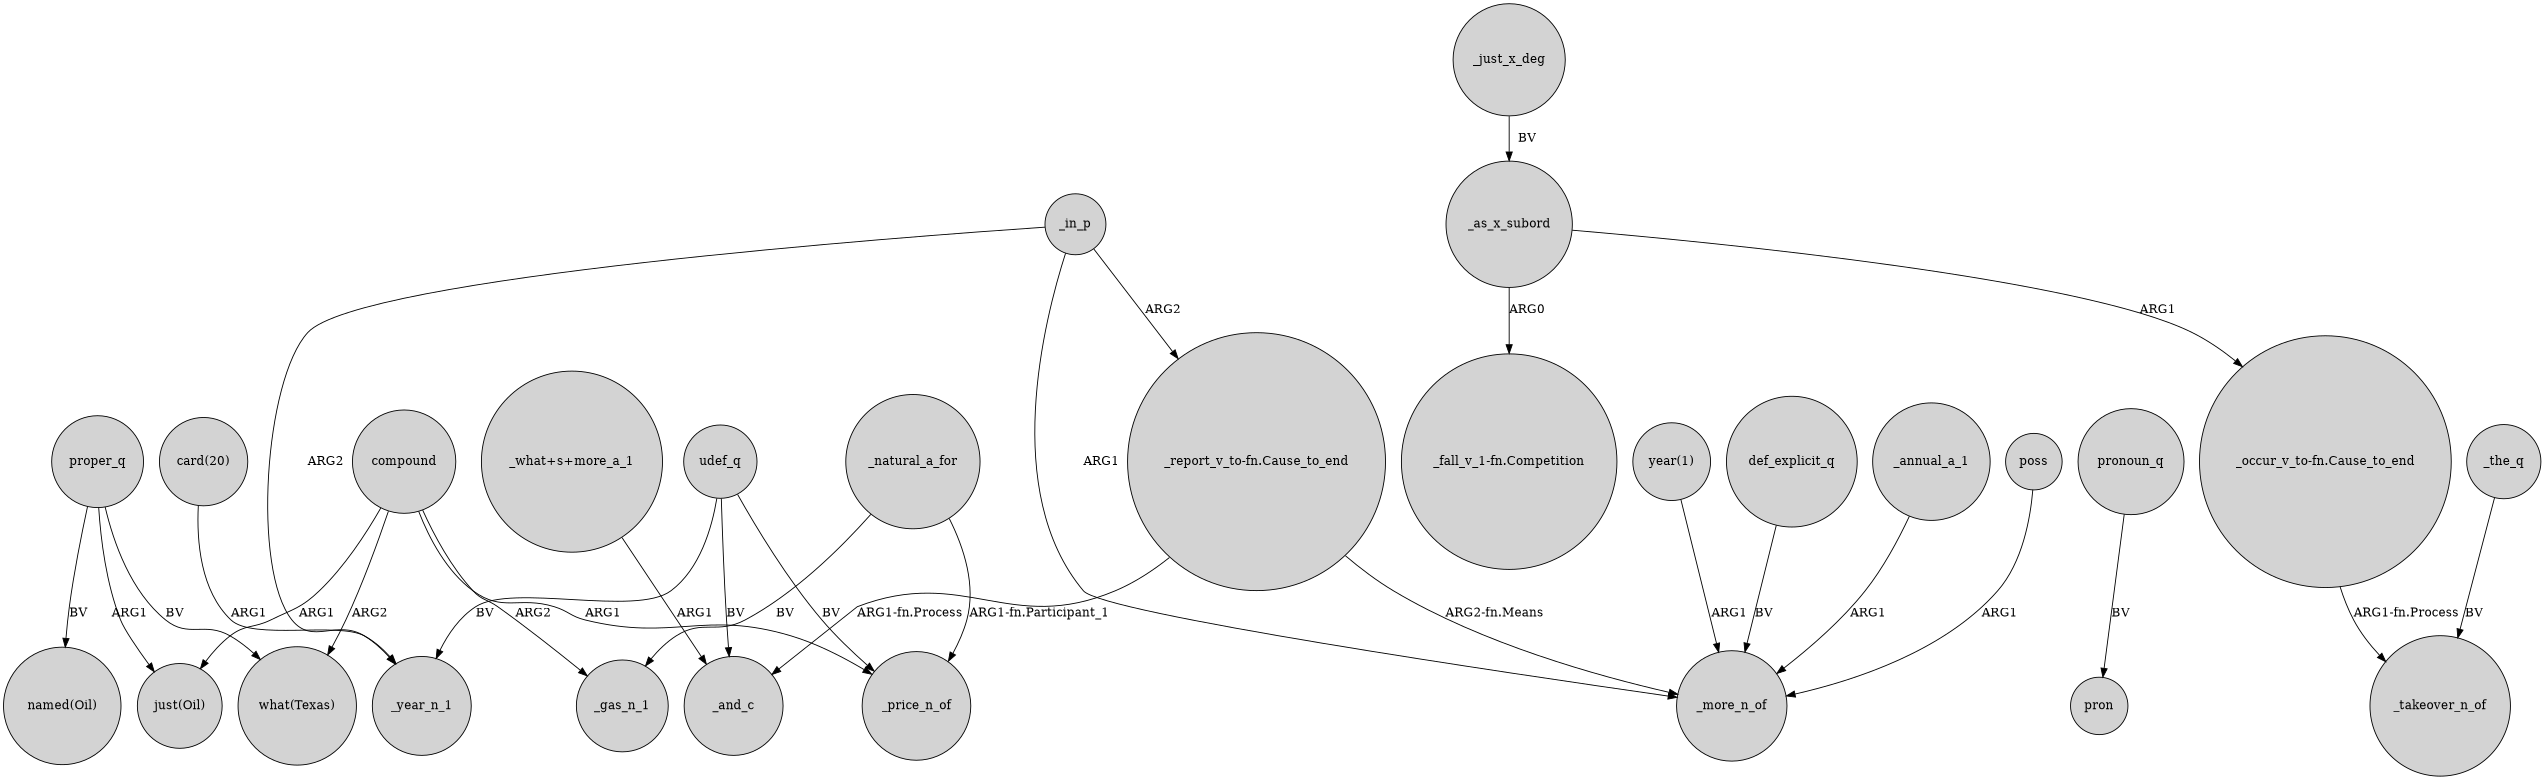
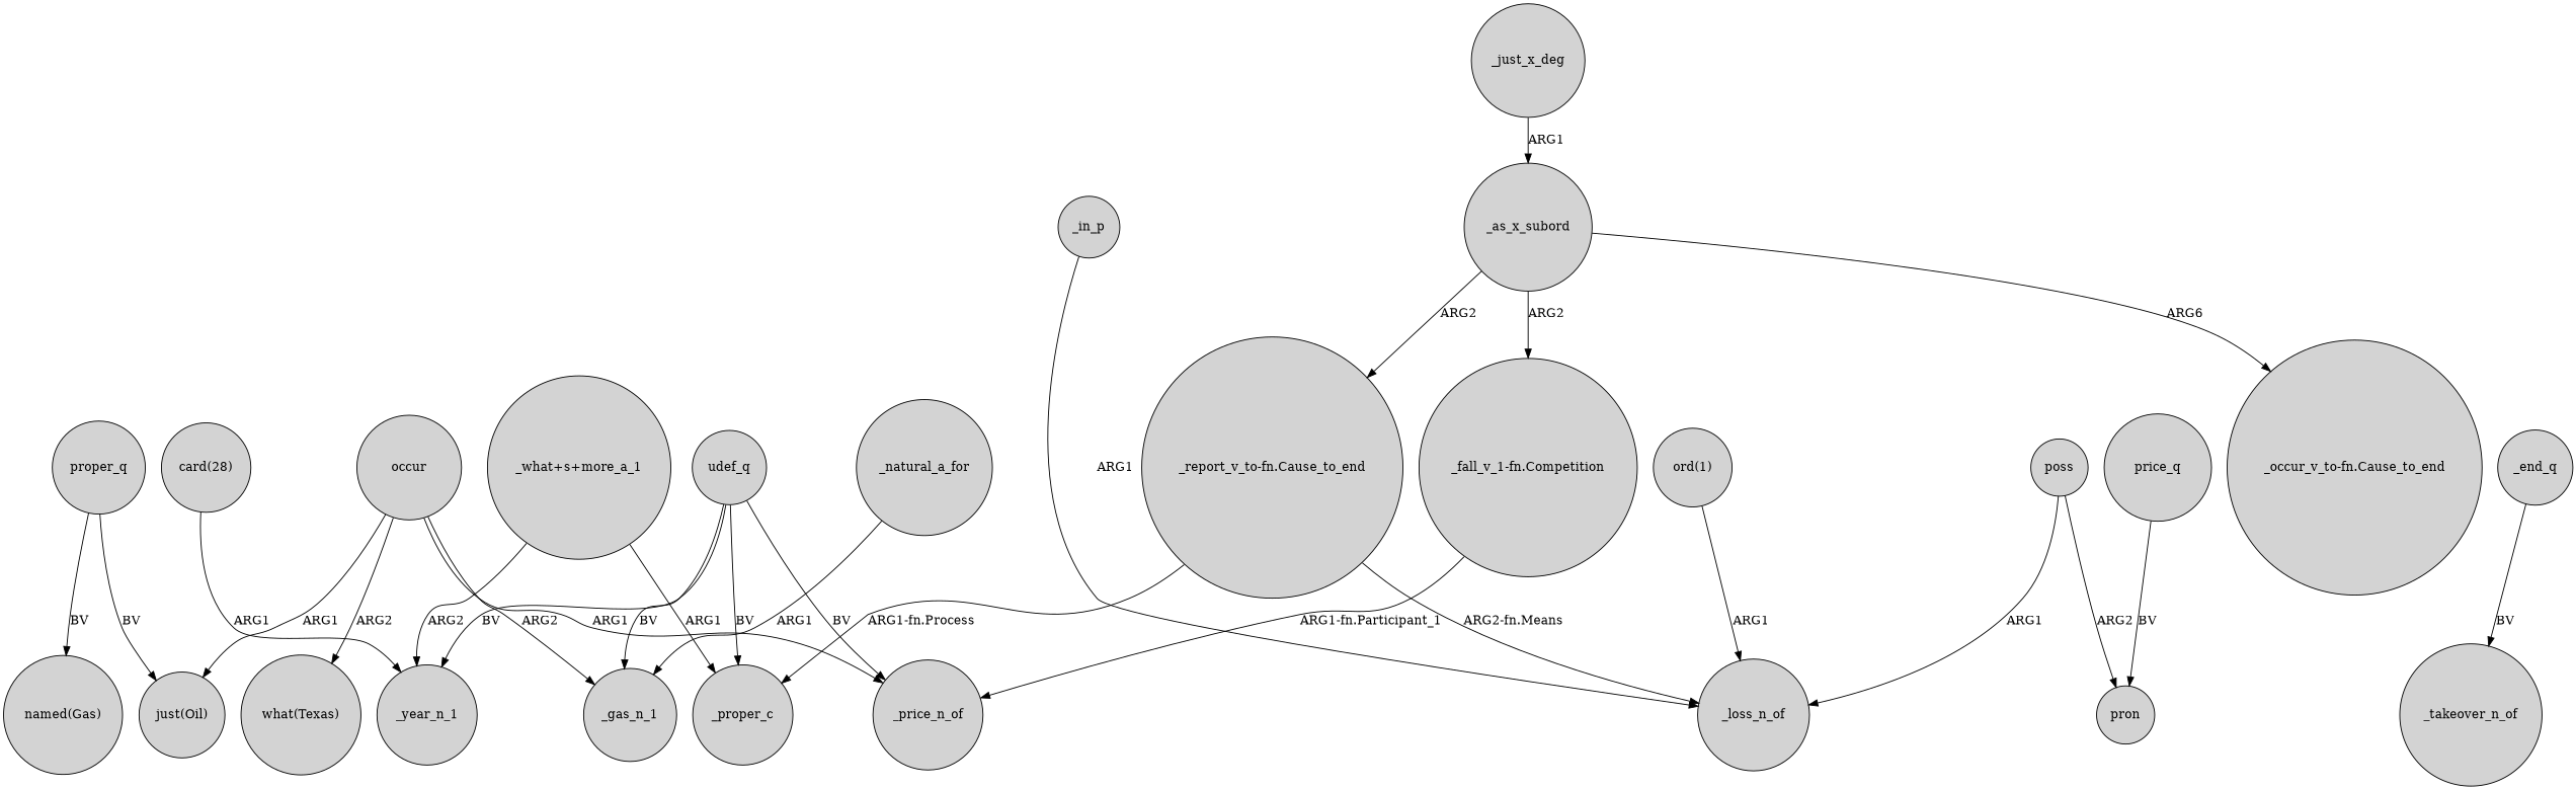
  digraph {
    node [shape=circle style=filled]
    n1 [label="what(Texas)"]
    proper_q
-   "named(Gas)" [label="named(Oil)"]
+   "named(Gas)"
    n4 [label="just(Oil)"]
    _just_x_deg
    _as_x_subord
    "_report_v_to-fn.Cause_to_end"
    "_fall_v_1-fn.Competition"
    "_occur_v_to-fn.Cause_to_end"
-   _loss_n_of [label=_more_n_of]
-   _and_c
+   _loss_n_of
+   _and_c [label=_proper_c]
    _price_n_of
    _takeover_n_of
    _in_p
    _year_n_1
-   "card(28)" [label="card(20)"]
+   "card(28)"
    udef_q
    _gas_n_1
-   def_explicit_q
-   compound
-   _annual_a_1
-   pronoun_q
+   compound [label=occur]
+   pronoun_q [label=price_q]
    pron
    poss
-   _the_q
+   _the_q [label=_end_q]
    _natural_a_for
-   "ord(1)" [label="year(1)"]
+   "ord(1)"
    "_what+s+more_a_1"
-   proper_q -> n1 [label=BV]
    proper_q -> "named(Gas)" [label=BV]
-   proper_q -> n4 [label=ARG1]
-   _just_x_deg -> _as_x_subord [label=BV]
-   _in_p -> "_report_v_to-fn.Cause_to_end" [label=ARG2]
-   _as_x_subord -> "_fall_v_1-fn.Competition" [label=ARG0]
-   _as_x_subord -> "_occur_v_to-fn.Cause_to_end" [label=ARG1]
+   proper_q -> n4 [label=BV]
+   _just_x_deg -> _as_x_subord [label=ARG1]
+   _as_x_subord -> "_report_v_to-fn.Cause_to_end" [label=ARG2]
+   _as_x_subord -> "_fall_v_1-fn.Competition" [label=ARG2]
+   _as_x_subord -> "_occur_v_to-fn.Cause_to_end" [label=ARG6]
    "_report_v_to-fn.Cause_to_end" -> _loss_n_of [label="ARG2-fn.Means"]
    "_report_v_to-fn.Cause_to_end" -> _and_c [label="ARG1-fn.Process"]
-   _natural_a_for -> _price_n_of [label="ARG1-fn.Participant_1"]
-   "_occur_v_to-fn.Cause_to_end" -> _takeover_n_of [label="ARG1-fn.Process"]
+   "_fall_v_1-fn.Competition" -> _price_n_of [label="ARG1-fn.Participant_1"]
    _in_p -> _loss_n_of [label=ARG1]
-   _in_p -> _year_n_1 [label=ARG2]
+   "_what+s+more_a_1" -> _year_n_1 [label=ARG2]
    "card(28)" -> _year_n_1 [label=ARG1]
    udef_q -> _and_c [label=BV]
    udef_q -> _price_n_of [label=BV]
    udef_q -> _year_n_1 [label=BV]
-   def_explicit_q -> _loss_n_of [label=BV]
+   udef_q -> _gas_n_1 [label=BV]
    compound -> n1 [label=ARG2]
    compound -> n4 [label=ARG1]
    compound -> _price_n_of [label=ARG1]
    compound -> _gas_n_1 [label=ARG2]
-   _annual_a_1 -> _loss_n_of [label=ARG1]
    pronoun_q -> pron [label=BV]
    poss -> _loss_n_of [label=ARG1]
+   poss -> pron [label=ARG2]
    _the_q -> _takeover_n_of [label=BV]
-   _natural_a_for -> _gas_n_1 [label=BV]
+   _natural_a_for -> _gas_n_1 [label=ARG1]
    "ord(1)" -> _loss_n_of [label=ARG1]
    "_what+s+more_a_1" -> _and_c [label=ARG1]
  }
